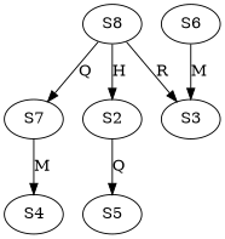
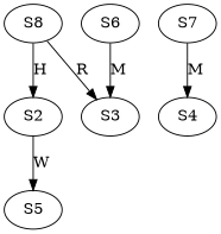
  strict digraph {
    n1 [label=S8]
    n2 [label=S7]
    S2
    S3
    S4
    S5
    S6
-   n1 -> n2 [label=Q]
    n1 -> S2 [label=H]
    n1 -> S3 [label=R]
    n2 -> S4 [label=M]
-   S2 -> S5 [label=Q]
+   S2 -> S5 [label=W]
    S6 -> S3 [label=M]
  }
